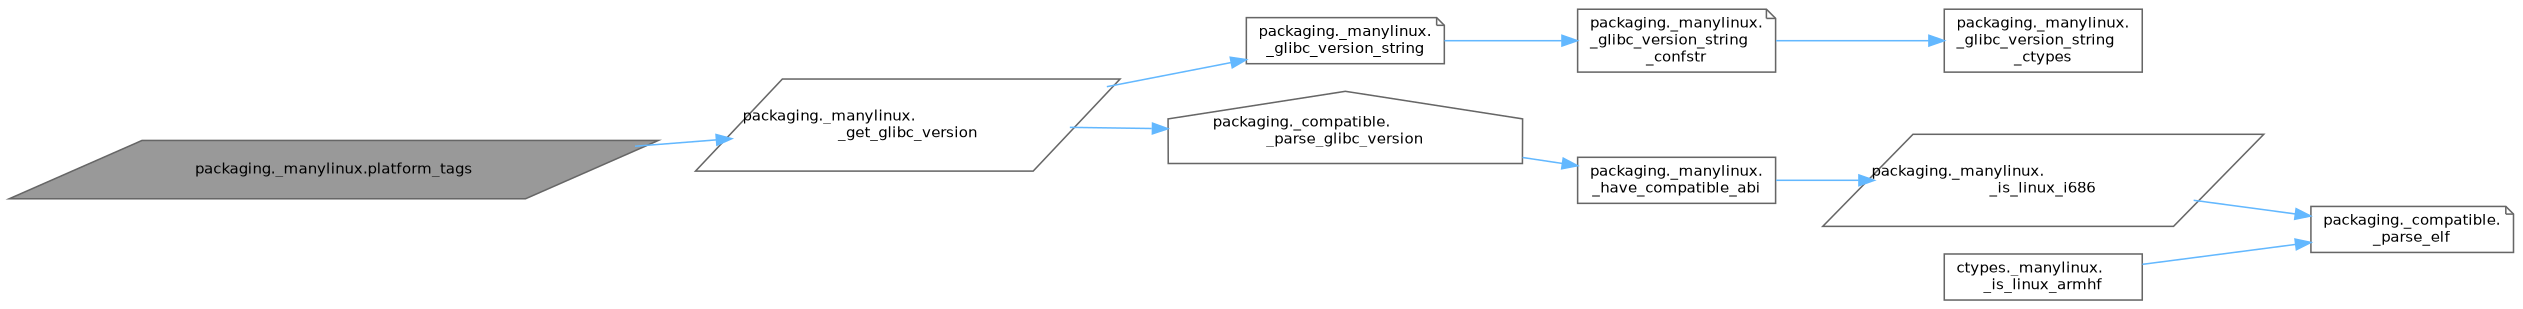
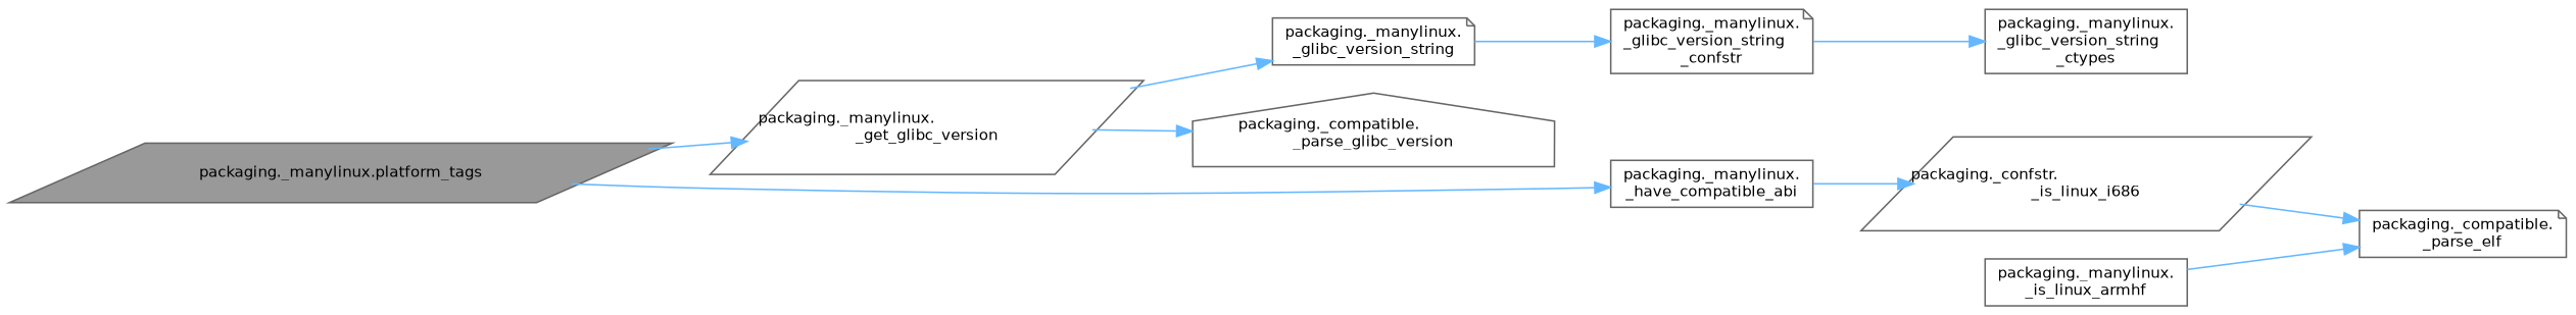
  digraph {
    rankdir=LR
    node [color=grey40 fillcolor=white fontname=Helvetica fontsize=10 shape=parallelogram style=filled]
    edge [color=steelblue1 fontname=Helvetica fontsize=10 labelfontname=Helvetica labelfontsize=10 style=solid]
    n1 [color=gray40 fillcolor=grey60 fontcolor=black height=0.2 label="packaging._manylinux.platform_tags" width=0.4]
    n2 [height=0.2 label="packaging._manylinux.\l_get_glibc_version" width=0.4]
    n3 [height=0.2 label="packaging._manylinux.\l_have_compatible_abi" shape=box width=0.4]
    n4 [height=0.2 label="packaging._manylinux.\l_glibc_version_string" shape=note width=0.4]
    n5 [height=0.2 label="packaging._compatible.\l_parse_glibc_version" shape=house width=0.4]
-   n6 [height=0.2 label="packaging._manylinux.\l_is_linux_i686" width=0.4]
+   n6 [height=0.2 label="packaging._confstr.\l_is_linux_i686" width=0.4]
    n7 [height=0.2 label="packaging._manylinux.\l_glibc_version_string\l_confstr" shape=note width=0.4]
    n8 [height=0.2 label="packaging._manylinux.\l_glibc_version_string\l_ctypes" shape=box width=0.4]
-   n9 [height=0.2 label="ctypes._manylinux.\l_is_linux_armhf" shape=box width=0.4]
+   n9 [height=0.2 label="packaging._manylinux.\l_is_linux_armhf" shape=box width=0.4]
    n10 [height=0.2 label="packaging._compatible.\l_parse_elf" shape=note width=0.4]
    n1 -> n2
-   n5 -> n3
+   n1 -> n3
    n2 -> n4
    n2 -> n5
    n3 -> n6
    n4 -> n7
    n6 -> n10
    n7 -> n8
    n9 -> n10
  }
